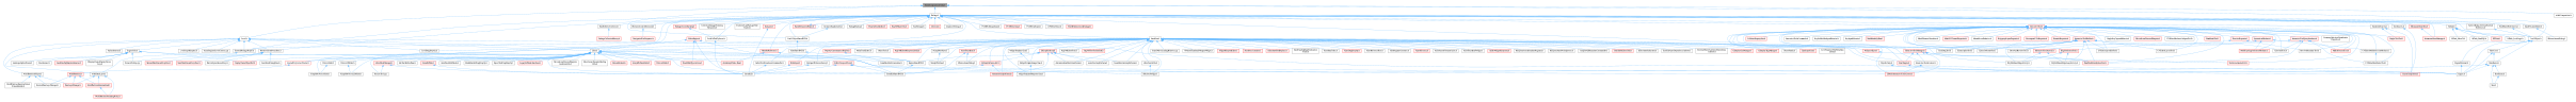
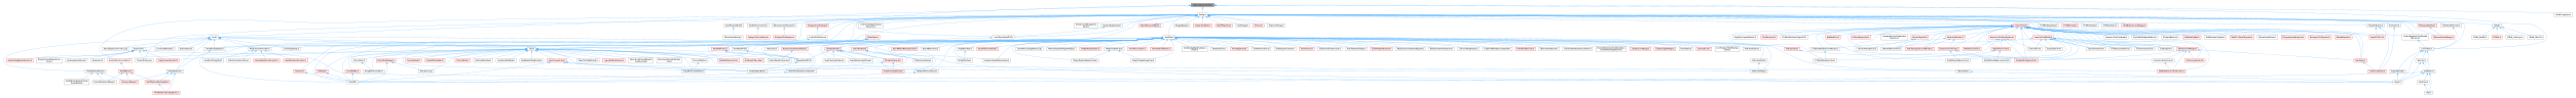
  digraph {
    fontname="Liberation Serif"
    node [color=grey40 fillcolor=white fontname="Liberation Serif" fontsize=10 shape=box style=filled]
    edge [color=steelblue1 dir=back fontname="Liberation Serif" fontsize=10 labelfontname=Helvetica labelfontsize=10 style=solid]
    n1 [color=gray40 fillcolor=grey60 fontcolor=black height=0.2 label="WorldCompositionUtility.h" width=0.4]
    n2 [height=0.2 label="CoreUObject.h" width=0.4]
    n3 [height=0.2 label="CoreUObjectSharedPCH.h" width=0.4]
    n4 [height=0.2 label="Level.h" width=0.4]
    n5 [height=0.2 label="Package.h" width=0.4]
    n6 [height=0.2 label="WorldComposition.h" width=0.4]
    n7 [height=0.2 label="Engine.h" width=0.4]
    n8 [height=0.2 label="EngineMinimal.h" width=0.4]
    n9 [height=0.2 label="SlateBasics.h" width=0.4]
    n10 [height=0.2 label="SlateCore.h" width=0.4]
    n11 [height=0.2 label="SlateSharedPCH.h" width=0.4]
    n12 [height=0.2 label="EngineSharedPCH.h" width=0.4]
    n13 [height=0.2 label="AsyncRegisterLevelContext.cpp" width=0.4]
    n14 [height=0.2 label="Editor.h" width=0.4]
    n15 [height=0.2 label="EngineUtils.h" width=0.4]
    n16 [height=0.2 label="ExternalPackageHelper.h" width=0.4]
    n17 [height=0.2 label="WorldDataLayers.h" width=0.4]
    n18 [height=0.2 label="LevelDragDropOp.h" width=0.4]
    n19 [height=0.2 label="LevelScriptBlueprint.h" width=0.4]
    n20 [height=0.2 label="PrimitiveSceneProxyDesc.h" width=0.4]
    n21 [height=0.2 label="SurfaceIterators.h" width=0.4]
    n22 [height=0.2 label="WorldPartitionHelpers.h" width=0.4]
    n23 [color=red height=0.2 label="ExternalDirtyActorsTracker.h" width=0.4]
    n24 [height=0.2 label="Texture2DArray.cpp" width=0.4]
    n25 [height=0.2 label="AITask.h" width=0.4]
    n26 [height=0.2 label="ArchiveReplaceOrClearExternal\lReferences.h" width=0.4]
    n27 [height=0.2 label="AssetData.h" width=0.4]
    n28 [height=0.2 label="AssetPrivatizeModel.h" width=0.4]
    n29 [height=0.2 label="AxisSources.h" width=0.4]
    n30 [height=0.2 label="CollectionManagerScripting\lSubsystem.h" width=0.4]
    n31 [height=0.2 label="CookOnTheFlyServer.h" width=0.4]
    n32 [height=0.2 label="ExclusiveLoadPackageTime\lTracker.h" width=0.4]
    n33 [height=0.2 label="FastReferenceCollector.h" width=0.4]
    n34 [height=0.2 label="FindObjectReferencers.h" width=0.4]
    n35 [height=0.2 label="GeneratedCppIncludes.h" width=0.4]
    n36 [height=0.2 label="IRevisionControlExtension.h" width=0.4]
    n37 [color=red fillcolor="#FFF0F0" height=0.2 label="InteractiveTool.h" width=0.4]
    n38 [color=red fillcolor="#FFF0F0" height=0.2 label="StateTargets.h" width=0.4]
    n39 [color=red fillcolor="#FFF0F0" height=0.2 label="MemberReference.h" width=0.4]
    n40 [color=red fillcolor="#FFF0F0" height=0.2 label="MetasoundAssetKey.h" width=0.4]
    n41 [color=red fillcolor="#FFF0F0" height=0.2 label="MetasoundAssetManager.h" width=0.4]
    n42 [color=red fillcolor="#FFF0F0" height=0.2 label="NaniteResourcesHelper.h" width=0.4]
    n43 [color=red fillcolor="#FFF0F0" height=0.2 label="PackageAccessTracking.h" width=0.4]
    n44 [height=0.2 label="PackageBackup.h" width=0.4]
    n45 [color=red fillcolor="#FFF0F0" height=0.2 label="PropertyTrackEditor.h" width=0.4]
    n46 [color=red fillcolor="#FFF0F0" height=0.2 label="RigVMTypeUtils.h" width=0.4]
    n47 [height=0.2 label="SavePackage.h" width=0.4]
    n48 [color=red fillcolor="#FFF0F0" height=0.2 label="Selection.h" width=0.4]
    n49 [height=0.2 label="SequencerSettings.h" width=0.4]
    n50 [color=red fillcolor="#FFF0F0" height=0.2 label="Transactor.h" width=0.4]
    n51 [height=0.2 label="TransformSources.h" width=0.4]
    n52 [height=0.2 label="VVMProfilingLibrary.h" width=0.4]
    n53 [color=red fillcolor="#FFF0F0" height=0.2 label="VVMVerseClass.h" width=0.4]
    n54 [height=0.2 label="VVMVerseEnum.h" width=0.4]
    n55 [height=0.2 label="VVMVerseStruct.h" width=0.4]
    n56 [color=red fillcolor="#FFF0F0" height=0.2 label="WorldPartitionCookPackage.h" width=0.4]
    n57 [height=0.2 label="Slate.h" width=0.4]
    n58 [height=0.2 label="SlateExtras.h" width=0.4]
    n59 [height=0.2 label="UnrealEd.h" width=0.4]
    n60 [height=0.2 label="UnrealEdSharedPCH.h" width=0.4]
    n61 [color=red fillcolor="#FFF0F0" height=0.2 label="AnimGraphNode_Base.h" width=0.4]
    n62 [height=0.2 label="AnimNodeEditModes.h" width=0.4]
    n63 [color=red fillcolor="#FFF0F0" height=0.2 label="BookMarkTypeActions.h" width=0.4]
    n64 [height=0.2 label="BrushBuilderDragDropOp.h" width=0.4]
    n65 [color=red fillcolor="#FFF0F0" height=0.2 label="DisplayClusterObjectRef.h" width=0.4]
    n66 [color=red fillcolor="#FFF0F0" height=0.2 label="EdModeInteractiveToolsContext.h" width=0.4]
    n67 [color=red fillcolor="#FFF0F0" height=0.2 label="EditorModeManager.h" width=0.4]
    n68 [height=0.2 label="FractureTool.cpp" width=0.4]
    n69 [color=red fillcolor="#FFF0F0" height=0.2 label="EditorViewportClient.h" width=0.4]
    n70 [height=0.2 label="ExportTextDragDropOp.h" width=0.4]
    n71 [height=0.2 label="GameModeInfoCustomizer.h" width=0.4]
    n72 [color=red fillcolor="#FFF0F0" height=0.2 label="LegacyEdModeInterfaces.h" width=0.4]
    n73 [height=0.2 label="MovieSceneDirectorBlueprint\lConditionUtils.h" width=0.4]
    n74 [height=0.2 label="MovieSceneDynamicBinding\lUtils.h" width=0.4]
    n75 [color=red fillcolor="#FFF0F0" height=0.2 label="PersonaModule.h" width=0.4]
    n76 [color=red fillcolor="#FFF0F0" height=0.2 label="SGraphPinNumSlider.h" width=0.4]
    n77 [height=0.2 label="SGraphPinVector2DSlider.h" width=0.4]
    n78 [height=0.2 label="SGraphPinVectorSlider.h" width=0.4]
    n79 [height=0.2 label="SVector2DSlider.h" width=0.4]
    n80 [color=red fillcolor="#FFF0F0" height=0.2 label="SVector4Slider.h" width=0.4]
    n81 [height=0.2 label="SVectorSlider.h" width=0.4]
    n82 [height=0.2 label="SubTrackEditorBase.h" width=0.4]
    n83 [color=red fillcolor="#FFF0F0" height=0.2 label="UnrealEdMisc.h" width=0.4]
    n84 [color=red fillcolor="#FFF0F0" height=0.2 label="AssetDataTagMapSerialization.h" width=0.4]
    n85 [height=0.2 label="IDisplayClusterDisplayDevice\lProxy.h" width=0.4]
    n86 [height=0.2 label="LandscapeSplineProxies.h" width=0.4]
    n87 [height=0.2 label="PawnIterator.h" width=0.4]
    n88 [color=red fillcolor="#FFF0F0" height=0.2 label="DataLayerManager.h" width=0.4]
    n89 [color=red fillcolor="#FFF0F0" height=0.2 label="WorldPartitionRuntimeHash.h" width=0.4]
    n90 [color=red fillcolor="#FFF0F0" height=0.2 label="WorldPartitionStreamingPolicy.h" width=0.4]
    n91 [height=0.2 label="AnimNextDebugDraw.h" width=0.4]
    n92 [height=0.2 label="ParticleSystemSceneProxy.h" width=0.4]
    n93 [color=red fillcolor="#FFF0F0" height=0.2 label="SkinnedMeshSceneProxyDesc.h" width=0.4]
    n94 [color=red fillcolor="#FFF0F0" height=0.2 label="StaticMeshSceneProxyDesc.h" width=0.4]
    n95 [height=0.2 label="ExternalDataLayerManager.h" width=0.4]
    n96 [height=0.2 label="WorldPartitionRuntimeVirtual\lTextureBuilder.h" width=0.4]
    n97 [height=0.2 label="SSkeletonWidget.h" width=0.4]
    n98 [color=red fillcolor="#FFF0F0" height=0.2 label="WorldPartition.h" width=0.4]
    n99 [height=0.2 label="AITask_LockLogic.h" width=0.4]
    n100 [height=0.2 label="AITask_MoveTo.h" width=0.4]
    n101 [height=0.2 label="AITask_RunEQS.h" width=0.4]
    n102 [color=red fillcolor="#FFF0F0" height=0.2 label="BTNode.h" width=0.4]
    n103 [color=red fillcolor="#FFF0F0" height=0.2 label="ActorDescContainer.h" width=0.4]
    n104 [color=red fillcolor="#FFF0F0" height=0.2 label="AnimAssetFindReplace.h" width=0.4]
    n105 [color=red fillcolor="#FFF0F0" height=0.2 label="AnimationGraphSchema.h" width=0.4]
    n106 [height=0.2 label="AnimationStateMachineSchema.h" width=0.4]
    n107 [height=0.2 label="AssetDataTagMapSerialization\lDetails.h" width=0.4]
    n108 [height=0.2 label="AssetDataToken.h" width=0.4]
    n109 [color=red fillcolor="#FFF0F0" height=0.2 label="AssetDragDropOp.h" width=0.4]
    n110 [height=0.2 label="AssetReferenceFixer.h" width=0.4]
    n111 [height=0.2 label="AssetRegistryGenerator.h" width=0.4]
    n112 [color=red fillcolor="#FFF0F0" height=0.2 label="AssetSelection.h" width=0.4]
    n113 [height=0.2 label="AssetSourceFilenameCache.h" width=0.4]
    n114 [color=red fillcolor="#FFF0F0" height=0.2 label="AssetThumbnail.h" width=0.4]
    n115 [height=0.2 label="SDeleteAssetsDialog.h" width=0.4]
    n116 [height=0.2 label="AssetThumbnailWidget.h" width=0.4]
    n117 [color=red fillcolor="#FFF0F0" height=0.2 label="AudioWidgetSubsystem.h" width=0.4]
    n118 [height=0.2 label="BlueprintActionDatabaseRegistrar.h" width=0.4]
    n119 [height=0.2 label="BlueprintAssetNodeSpawner.h" width=0.4]
+   n120 [height=0.2 label="CollectionDragDropOp.h" width=0.4]
    n121 [height=0.2 label="CompileAllBlueprintsCommandlet.h" width=0.4]
    n122 [color=red fillcolor="#FFF0F0" height=0.2 label="DataTableEditorUtils.h" width=0.4]
    n123 [color=red fillcolor="#FFF0F0" height=0.2 label="EdGraphSchema.h" width=0.4]
    n124 [color=red fillcolor="#FFF0F0" height=0.2 label="EdGraphSchema_K2.h" width=0.4]
    n125 [height=0.2 label="SoundCueGraphSchema.h" width=0.4]
    n126 [height=0.2 label="SoundSubmixGraphSchema.h" width=0.4]
    n127 [height=0.2 label="EditorAnimUtils.h" width=0.4]
    n128 [height=0.2 label="EditorAssetSubsystem.h" width=0.4]
    n129 [height=0.2 label="ExternalAssetDependencyGatherer.h" width=0.4]
-   n130 [height=0.2 label="ExternalObjectAndActorDependency\lGatherer.h" width=0.4]
+   n130 [height=0.2 label="ExternalObjectAndActorDependency\lKeyAsModifierInputBehavior.h" width=0.4]
    n131 [color=red fillcolor="#FFF0F0" height=0.2 label="FileHelpers.h" width=0.4]
    n132 [color=red fillcolor="#FFF0F0" height=0.2 label="GameplayCueManager.h" width=0.4]
    n133 [color=red fillcolor="#FFF0F0" height=0.2 label="GameplayTagsManager.h" width=0.4]
    n134 [height=0.2 label="GatherTextFromAssetsCommandlet.h" width=0.4]
    n135 [height=0.2 label="IAssetFamily.h" width=0.4]
    n136 [color=red fillcolor="#FFF0F0" height=0.2 label="LandscapeUtils.h" width=0.4]
    n137 [height=0.2 label="LevelSequenceShotMetaData\lLibrary.h" width=0.4]
    n138 [height=0.2 label="MediaTrackEditor.h" width=0.4]
    n139 [color=red fillcolor="#FFF0F0" height=0.2 label="NoExportTypes.h" width=0.4]
    n140 [height=0.2 label="ObjectLibrary.h" width=0.4]
    n141 [height=0.2 label="ObjectTools.h" width=0.4]
    n142 [color=red fillcolor="#FFF0F0" height=0.2 label="PropertyCustomizationHelpers.h" width=0.4]
    n143 [height=0.2 label="ReimportFbxSceneFactory.h" width=0.4]
    n144 [color=red fillcolor="#FFF0F0" height=0.2 label="RigVMEditorBlueprintLibrary.h" width=0.4]
    n145 [height=0.2 label="RigVMEditorTools.h" width=0.4]
    n146 [color=red fillcolor="#FFF0F0" height=0.2 label="RigVMTreeToolkitTask.h" width=0.4]
    n147 [height=0.2 label="SGraphPinClass.h" width=0.4]
    n148 [height=0.2 label="SGraphPinObject.h" width=0.4]
    n149 [height=0.2 label="SoundWaveLoadingBehavior.cpp" width=0.4]
    n150 [height=0.2 label="VPAssetThumbnailWrapperWidget.h" width=0.4]
    n151 [color=red fillcolor="#FFF0F0" height=0.2 label="WidgetBlueprintEditor.h" width=0.4]
    n152 [height=0.2 label="WidgetTemplateBlueprintClass.h" width=0.4]
    n153 [height=0.2 label="WidgetTemplateClass.h" width=0.4]
    n154 [height=0.2 label="WidgetTemplateImageClass.h" width=0.4]
    n155 [height=0.2 label="SPrivateAssetsDialog.h" width=0.4]
    n156 [color=red fillcolor="#FFF0F0" height=0.2 label="GizmoComponents.h" width=0.4]
    n157 [color=red fillcolor="#FFF0F0" height=0.2 label="GarbageCollectionHistory.h" width=0.4]
    n158 [color=red fillcolor="#FFF0F0" height=0.2 label="NavigationToolSequence.h" width=0.4]
    n159 [color=red fillcolor="#FFF0F0" height=0.2 label="BaseMeshFromSplinesTool.h" width=0.4]
    n160 [color=red fillcolor="#FFF0F0" height=0.2 label="BaseBrushTool.h" width=0.4]
    n161 [height=0.2 label="ClickDragTool.h" width=0.4]
    n162 [color=red fillcolor="#FFF0F0" height=0.2 label="CollisionPropertySets.h" width=0.4]
    n163 [height=0.2 label="CubeGridTool.h" width=0.4]
    n164 [height=0.2 label="DrawAndRevolveTool.h" width=0.4]
    n165 [height=0.2 label="ExtractSplineTool.h" width=0.4]
    n166 [height=0.2 label="GeometrySelectionVisualization\lProperties.h" width=0.4]
    n167 [color=red fillcolor="#FFF0F0" height=0.2 label="InteractionMechanic.h" width=0.4]
    n168 [color=red fillcolor="#FFF0F0" height=0.2 label="InteractiveToolActivity.h" width=0.4]
    n169 [height=0.2 label="PolyEditInsertEdgeActivity.h" width=0.4]
    n170 [color=red fillcolor="#FFF0F0" height=0.2 label="MeshTopologySelectionMechanic.h" width=0.4]
    n171 [height=0.2 label="UVEditorMeshSelectionMechanic.h" width=0.4]
    n172 [height=0.2 label="UVEditorBrushSelectTool.h" width=0.4]
    n173 [color=red fillcolor="#FFF0F0" height=0.2 label="InteractiveToolBuilder.h" width=0.4]
    n174 [color=red fillcolor="#FFF0F0" height=0.2 label="InteractiveToolManager.h" width=0.4]
    n175 [height=0.2 label="InteractiveToolsContext.h" width=0.4]
    n176 [color=red fillcolor="#FFF0F0" height=0.2 label="ToolSceneQueriesUtil.h" width=0.4]
    n177 [height=0.2 label="LatticeDeformerTool.h" width=0.4]
    n178 [color=red fillcolor="#FFF0F0" height=0.2 label="SingleClickTool.h" width=0.4]
    n179 [height=0.2 label="UVEditorLayerEditTool.h" width=0.4]
    n180 [height=0.2 label="UVEditorLayoutTool.h" width=0.4]
    n181 [color=red fillcolor="#FFF0F0" height=0.2 label="InteractiveToolQueryInterfaces.h" width=0.4]
    n182 [color=red fillcolor="#FFF0F0" height=0.2 label="MultiSelectionTool.h" width=0.4]
    n183 [color=red fillcolor="#FFF0F0" height=0.2 label="SingleSelectionTool.h" width=0.4]
    n184 [height=0.2 label="InteractiveToolsCommands.h" width=0.4]
    n185 [height=0.2 label="KeyAsModifierInputBehavior.h" width=0.4]
    n186 [height=0.2 label="KeyInputBehavior.h" width=0.4]
    n187 [color=red fillcolor="#FFF0F0" height=0.2 label="MeshBrushOpBase.h" width=0.4]
    n188 [height=0.2 label="MeshElementsVisualizer.h" width=0.4]
    n189 [color=red fillcolor="#FFF0F0" height=0.2 label="MeshUVChannelProperties.h" width=0.4]
    n190 [height=0.2 label="MouseHoverBehavior.h" width=0.4]
    n191 [color=red fillcolor="#FFF0F0" height=0.2 label="PolygroupLayersProperties.h" width=0.4]
    n192 [color=red fillcolor="#FFF0F0" height=0.2 label="RecomputeUVsProperties.h" width=0.4]
    n193 [color=red fillcolor="#FFF0F0" height=0.2 label="RemeshProperties.h" width=0.4]
    n194 [height=0.2 label="RevolveBoundaryTool.h" width=0.4]
    n195 [color=red fillcolor="#FFF0F0" height=0.2 label="RevolveProperties.h" width=0.4]
    n196 [height=0.2 label="SingleKeyCaptureBehavior.h" width=0.4]
-   n197 [color=red fillcolor="#FFF0F0" height=0.2 label="MovieSceneDirectorBlueprint.h" width=0.4]
+   n197 [color=red fillcolor="#FFF0F0" height=0.2 label="TexelDensityOp.h" width=0.4]
    n198 [height=0.2 label="UVEditorMechanicAdapterTool.h" width=0.4]
    n199 [color=red fillcolor="#FFF0F0" height=0.2 label="EditorEngine.h" width=0.4]
    n200 [height=0.2 label="PolyEditInsertEdgeLoopActivity.h" width=0.4]
    n1 -> n2
    n1 -> n3
    n1 -> n4
    n1 -> n5
    n1 -> n6
    n2 -> n7
    n2 -> n8
    n2 -> n9
    n2 -> n10
    n3 -> n11
    n4 -> n7
    n4 -> n12
    n4 -> n13
    n4 -> n14
    n4 -> n15
    n4 -> n16
    n4 -> n17
    n4 -> n18
    n4 -> n19
    n4 -> n20
    n4 -> n21
    n4 -> n22
    n5 -> n2
    n5 -> n3
    n5 -> n16
    n5 -> n18
    n5 -> n20
    n5 -> n23
    n5 -> n24
    n5 -> n25
    n5 -> n26
    n5 -> n27
    n5 -> n28
    n5 -> n29
    n5 -> n30
    n5 -> n31
    n5 -> n32
    n5 -> n33
    n5 -> n34
    n5 -> n35
    n5 -> n36
    n5 -> n37
    n5 -> n38
    n5 -> n39
    n5 -> n40
    n5 -> n41
    n5 -> n42
    n5 -> n43
    n5 -> n44
    n5 -> n45
    n5 -> n46
    n5 -> n47
    n5 -> n48
    n5 -> n49
    n5 -> n50
    n5 -> n51
    n5 -> n52
    n5 -> n53
    n5 -> n54
    n5 -> n55
    n5 -> n56
    n8 -> n7
    n9 -> n7
    n9 -> n57
    n9 -> n58
    n9 -> n59
    n10 -> n7
    n10 -> n9
    n11 -> n12
    n12 -> n60
    n14 -> n23
    n14 -> n59
    n14 -> n60
    n14 -> n61
    n14 -> n62
    n14 -> n63
    n14 -> n64
    n14 -> n65
    n14 -> n66
    n14 -> n67
    n14 -> n68
    n14 -> n69
    n14 -> n70
    n14 -> n71
    n14 -> n72
    n14 -> n73
    n14 -> n74
    n14 -> n75
    n14 -> n76
    n14 -> n77
    n14 -> n78
    n14 -> n79
    n14 -> n80
    n14 -> n81
    n14 -> n82
    n14 -> n83
    n15 -> n7
    n15 -> n24
    n15 -> n65
    n15 -> n84
    n15 -> n85
    n15 -> n86
    n15 -> n87
    n16 -> n17
    n17 -> n88
    n17 -> n89
    n17 -> n90
    n20 -> n91
    n20 -> n92
    n20 -> n93
    n20 -> n94
    n22 -> n88
    n22 -> n95
    n22 -> n96
    n23 -> n98
    n25 -> n99
    n25 -> n100
    n25 -> n101
    n25 -> n102
    n26 -> n2
    n27 -> n12
    n27 -> n14
    n27 -> n16
    n27 -> n97
    n27 -> n103
    n27 -> n104
    n27 -> n105
    n27 -> n106
    n27 -> n107
    n27 -> n108
    n27 -> n109
    n27 -> n110
    n27 -> n111
    n27 -> n112
    n27 -> n113
    n27 -> n114
    n27 -> n115
    n27 -> n116
    n27 -> n117
    n27 -> n118
    n27 -> n119
+   n27 -> n120
    n27 -> n121
    n27 -> n122
    n27 -> n123
    n27 -> n124
    n27 -> n125
    n27 -> n126
    n27 -> n127
    n27 -> n128
    n27 -> n129
    n27 -> n130
    n27 -> n131
    n27 -> n132
    n27 -> n133
    n27 -> n134
    n27 -> n135
    n27 -> n136
    n27 -> n137
    n27 -> n138
    n27 -> n139
    n27 -> n140
    n27 -> n141
    n27 -> n142
    n27 -> n143
    n27 -> n144
    n27 -> n145
    n27 -> n146
    n27 -> n147
    n27 -> n148
    n27 -> n149
    n27 -> n150
    n27 -> n151
    n27 -> n152
    n27 -> n153
    n27 -> n154
    n28 -> n155
    n29 -> n156
    n31 -> n59
    n33 -> n157
    n34 -> n2
    n35 -> n3
    n36 -> n158
    n37 -> n38
    n37 -> n66
    n37 -> n159
    n37 -> n160
    n37 -> n161
    n37 -> n162
-   n37 -> n163
+   n37 -> n26
    n37 -> n164
    n37 -> n165
    n37 -> n166
    n37 -> n167
    n37 -> n168
    n37 -> n169
    n37 -> n170
    n37 -> n171
    n37 -> n172
    n37 -> n173
    n37 -> n174
    n37 -> n175
    n37 -> n176
    n37 -> n177
    n37 -> n178
    n37 -> n179
    n37 -> n180
    n37 -> n181
    n37 -> n182
    n37 -> n183
    n37 -> n184
    n37 -> n185
    n37 -> n186
    n37 -> n187
    n37 -> n188
    n37 -> n189
    n37 -> n190
    n37 -> n191
    n37 -> n192
    n37 -> n193
    n37 -> n194
    n37 -> n195
    n37 -> n196
    n37 -> n197
    n37 -> n198
    n38 -> n156
    n39 -> n12
    n39 -> n61
    n40 -> n41
    n42 -> n42
    n43 -> n31
    n50 -> n59
    n51 -> n156
    n51 -> n178
    n58 -> n57
    n67 -> n59
    n67 -> n68
    n69 -> n59
    n69 -> n60
    n69 -> n97
    n79 -> n77
    n81 -> n78
    n83 -> n59
    n89 -> n90
    n98 -> n88
    n98 -> n89
    n98 -> n95
    n114 -> n60
    n114 -> n115
    n123 -> n12
    n123 -> n105
    n123 -> n106
    n123 -> n124
    n123 -> n125
    n123 -> n126
    n124 -> n60
    n124 -> n105
    n127 -> n97
    n131 -> n59
    n134 -> n59
    n139 -> n159
    n140 -> n7
    n142 -> n71
    n143 -> n59
    n148 -> n147
-   n154 -> n152
+   n153 -> n152
    n153 -> n154
    n167 -> n168
    n167 -> n170
    n167 -> n171
    n168 -> n169
    n168 -> n200
    n171 -> n172
    n173 -> n159
    n173 -> n161
    n173 -> n163
    n173 -> n164
    n173 -> n165
    n173 -> n169
    n173 -> n174
    n173 -> n177
    n173 -> n179
    n173 -> n180
    n173 -> n200
    n174 -> n38
    n174 -> n66
    n174 -> n159
    n174 -> n175
    n174 -> n176
    n175 -> n66
    n181 -> n159
    n181 -> n163
    n181 -> n172
    n181 -> n182
    n181 -> n183
    n183 -> n169
    n183 -> n200
    n195 -> n164
    n195 -> n194
    n199 -> n14
    n199 -> n59
    n199 -> n60
    n199 -> n63
  }
